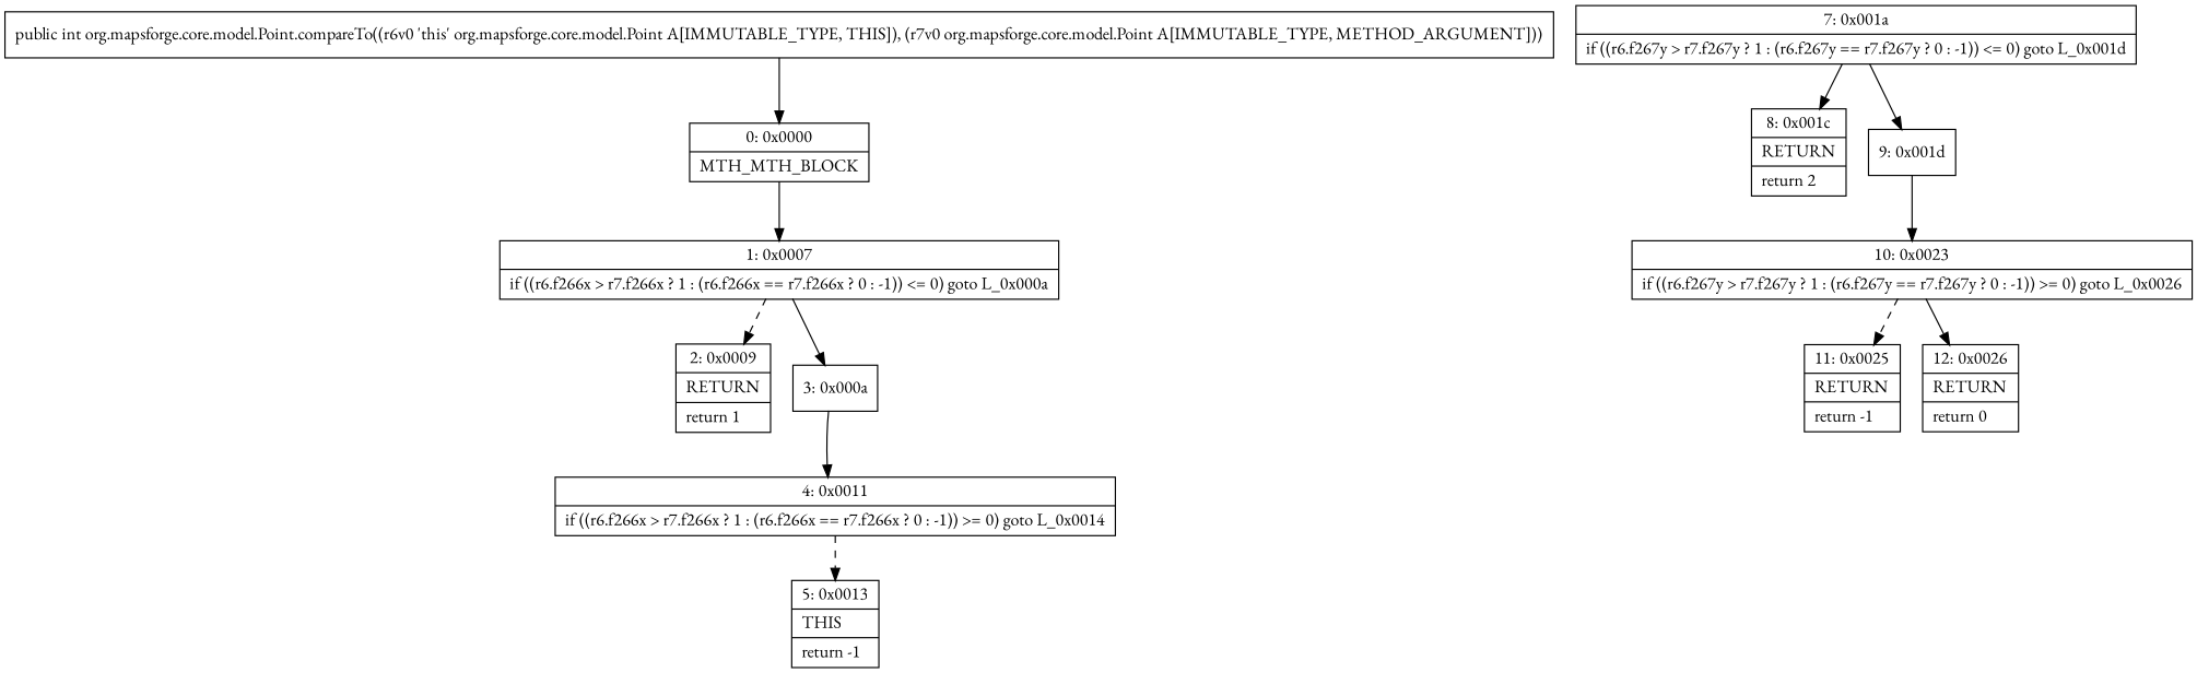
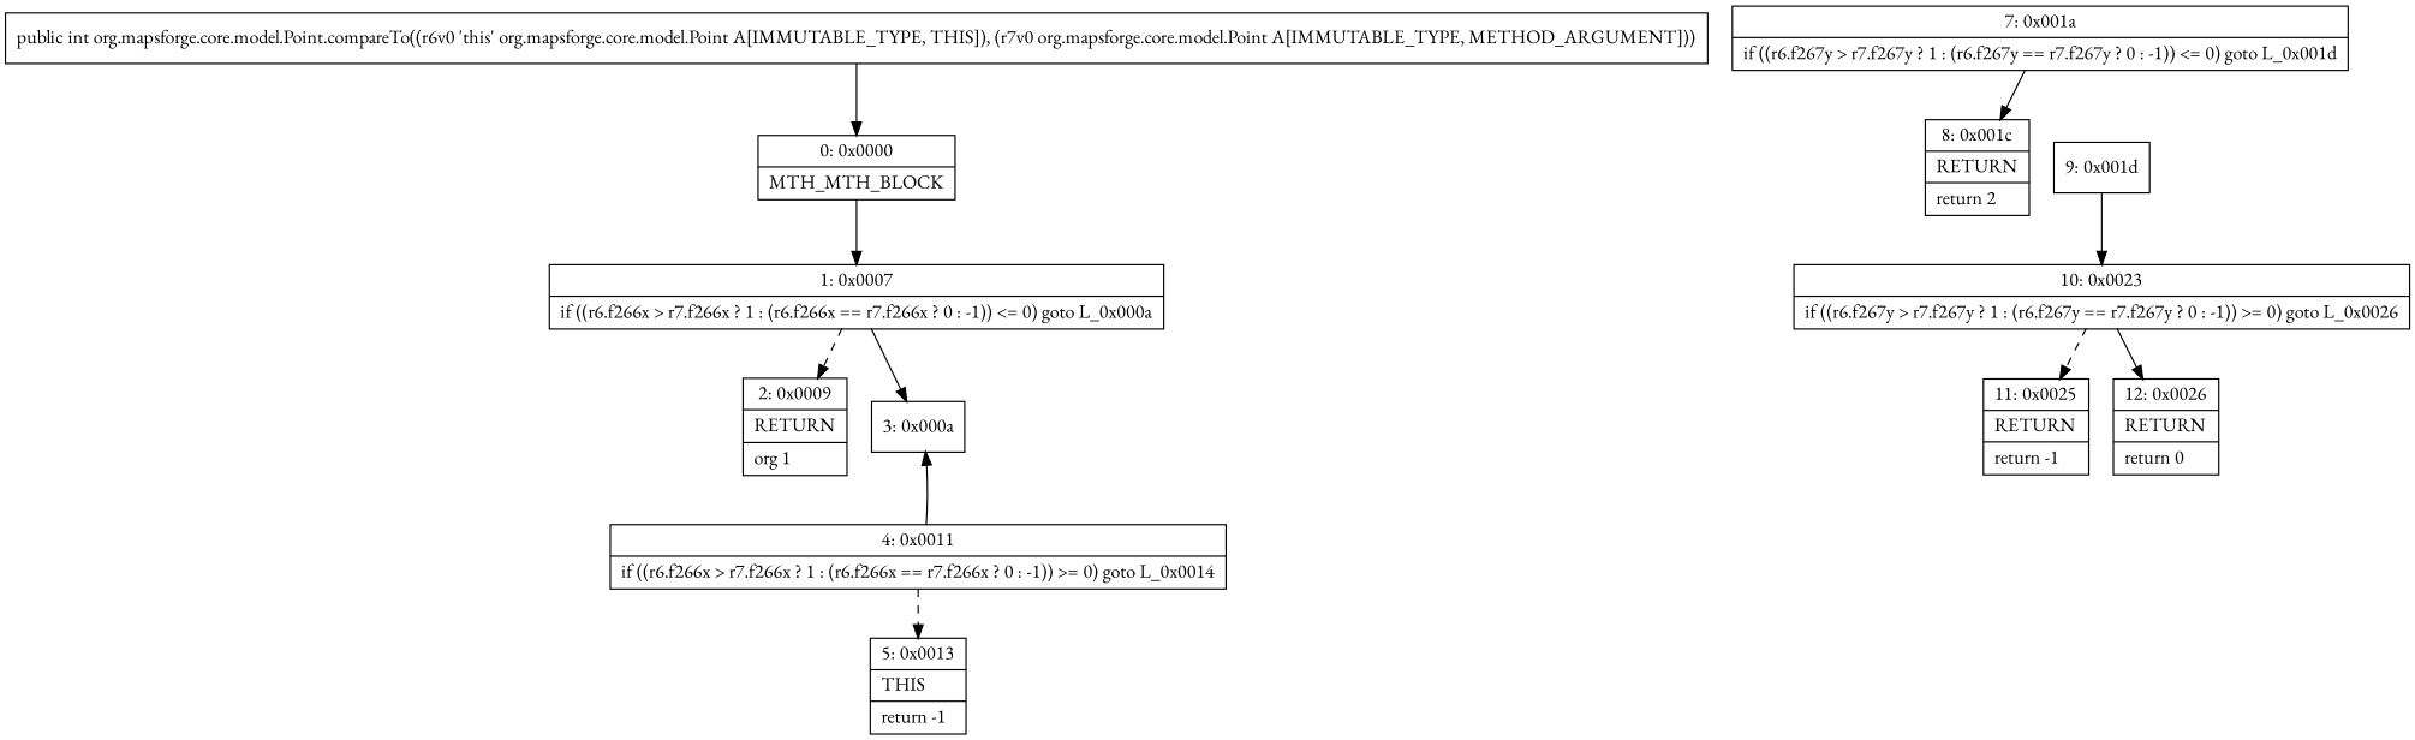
  digraph {
    fontname="EB Garamond"
    node [fontname="EB Garamond" shape=record]
    edge [fontname="EB Garamond"]
    n1 [label="{0\:\ 0x0000|MTH_MTH_BLOCK\l}"]
    n2 [label="{1\:\ 0x0007|if ((r6.f266x \> r7.f266x ? 1 : (r6.f266x == r7.f266x ? 0 : \-1)) \<= 0) goto L_0x000a\l}"]
-   n3 [label="{2\:\ 0x0009|RETURN\l|return 1\l}"]
+   n3 [label="{2\:\ 0x0009|RETURN\l|org 1\l}"]
    n4 [label="{3\:\ 0x000a}"]
    n5 [label="{4\:\ 0x0011|if ((r6.f266x \> r7.f266x ? 1 : (r6.f266x == r7.f266x ? 0 : \-1)) \>= 0) goto L_0x0014\l}"]
    n6 [label="{5\:\ 0x0013|THIS\l|return \-1\l}"]
    n7 [label="{7\:\ 0x001a|if ((r6.f267y \> r7.f267y ? 1 : (r6.f267y == r7.f267y ? 0 : \-1)) \<= 0) goto L_0x001d\l}"]
    n8 [label="{8\:\ 0x001c|RETURN\l|return 2\l}"]
    n9 [label="{9\:\ 0x001d}"]
    n10 [label="{10\:\ 0x0023|if ((r6.f267y \> r7.f267y ? 1 : (r6.f267y == r7.f267y ? 0 : \-1)) \>= 0) goto L_0x0026\l}"]
    n11 [label="{11\:\ 0x0025|RETURN\l|return \-1\l}"]
    n12 [label="{12\:\ 0x0026|RETURN\l|return 0\l}"]
    n13 [label="{public int org.mapsforge.core.model.Point.compareTo((r6v0 'this' org.mapsforge.core.model.Point A[IMMUTABLE_TYPE, THIS]), (r7v0 org.mapsforge.core.model.Point A[IMMUTABLE_TYPE, METHOD_ARGUMENT])) }"]
    n1 -> n2
    n2 -> n3 [style=dashed]
    n2 -> n4
-   n4 -> n5
+   n5 -> n4
    n5 -> n6 [style=dashed]
    n7 -> n8 [style=solid]
-   n7 -> n9
    n9 -> n10
    n10 -> n11 [style=dashed]
    n10 -> n12
    n13 -> n1
  }
